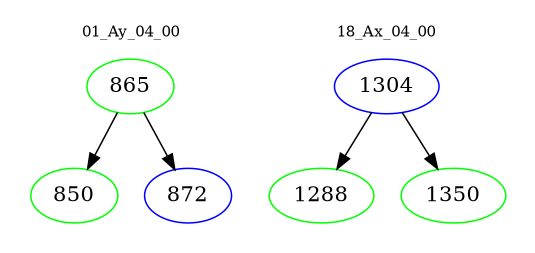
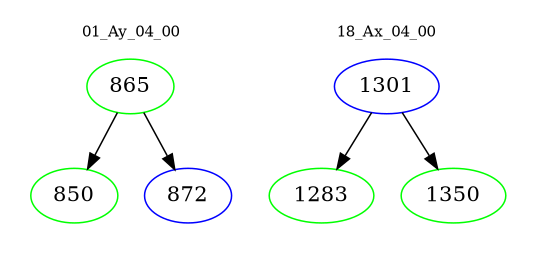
  digraph {
    node [color=green]
    edge [color=black]
    n1 [label=865]
    n2 [label=850]
    n3 [color=blue label=872]
-   n4 [color=blue label=1304]
-   n5 [label=1288]
+   n4 [color=blue label=1301]
+   n5 [label=1283]
    n6 [label=1350]
    subgraph cluster_1 {
      color=white
      fontsize=10
      label="01_Ay_04_00"
      n1
      n2
      n3
    }
    subgraph cluster_2 {
      color=white
      fontsize=10
      label="18_Ax_04_00"
      n4
      n5
      n6
    }
    n1 -> n2
    n1 -> n3
    n4 -> n5
    n4 -> n6
  }
